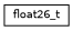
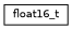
  digraph {
    rankdir=LR
-   n1 [color=black fillcolor=white fontname=Helvetica fontsize=10 height=0.2 label=float26_t shape=record style=filled width=0.4]
+   n1 [color=black fillcolor=white fontname=Helvetica fontsize=10 height=0.2 label=float16_t shape=record style=filled width=0.4]
  }
